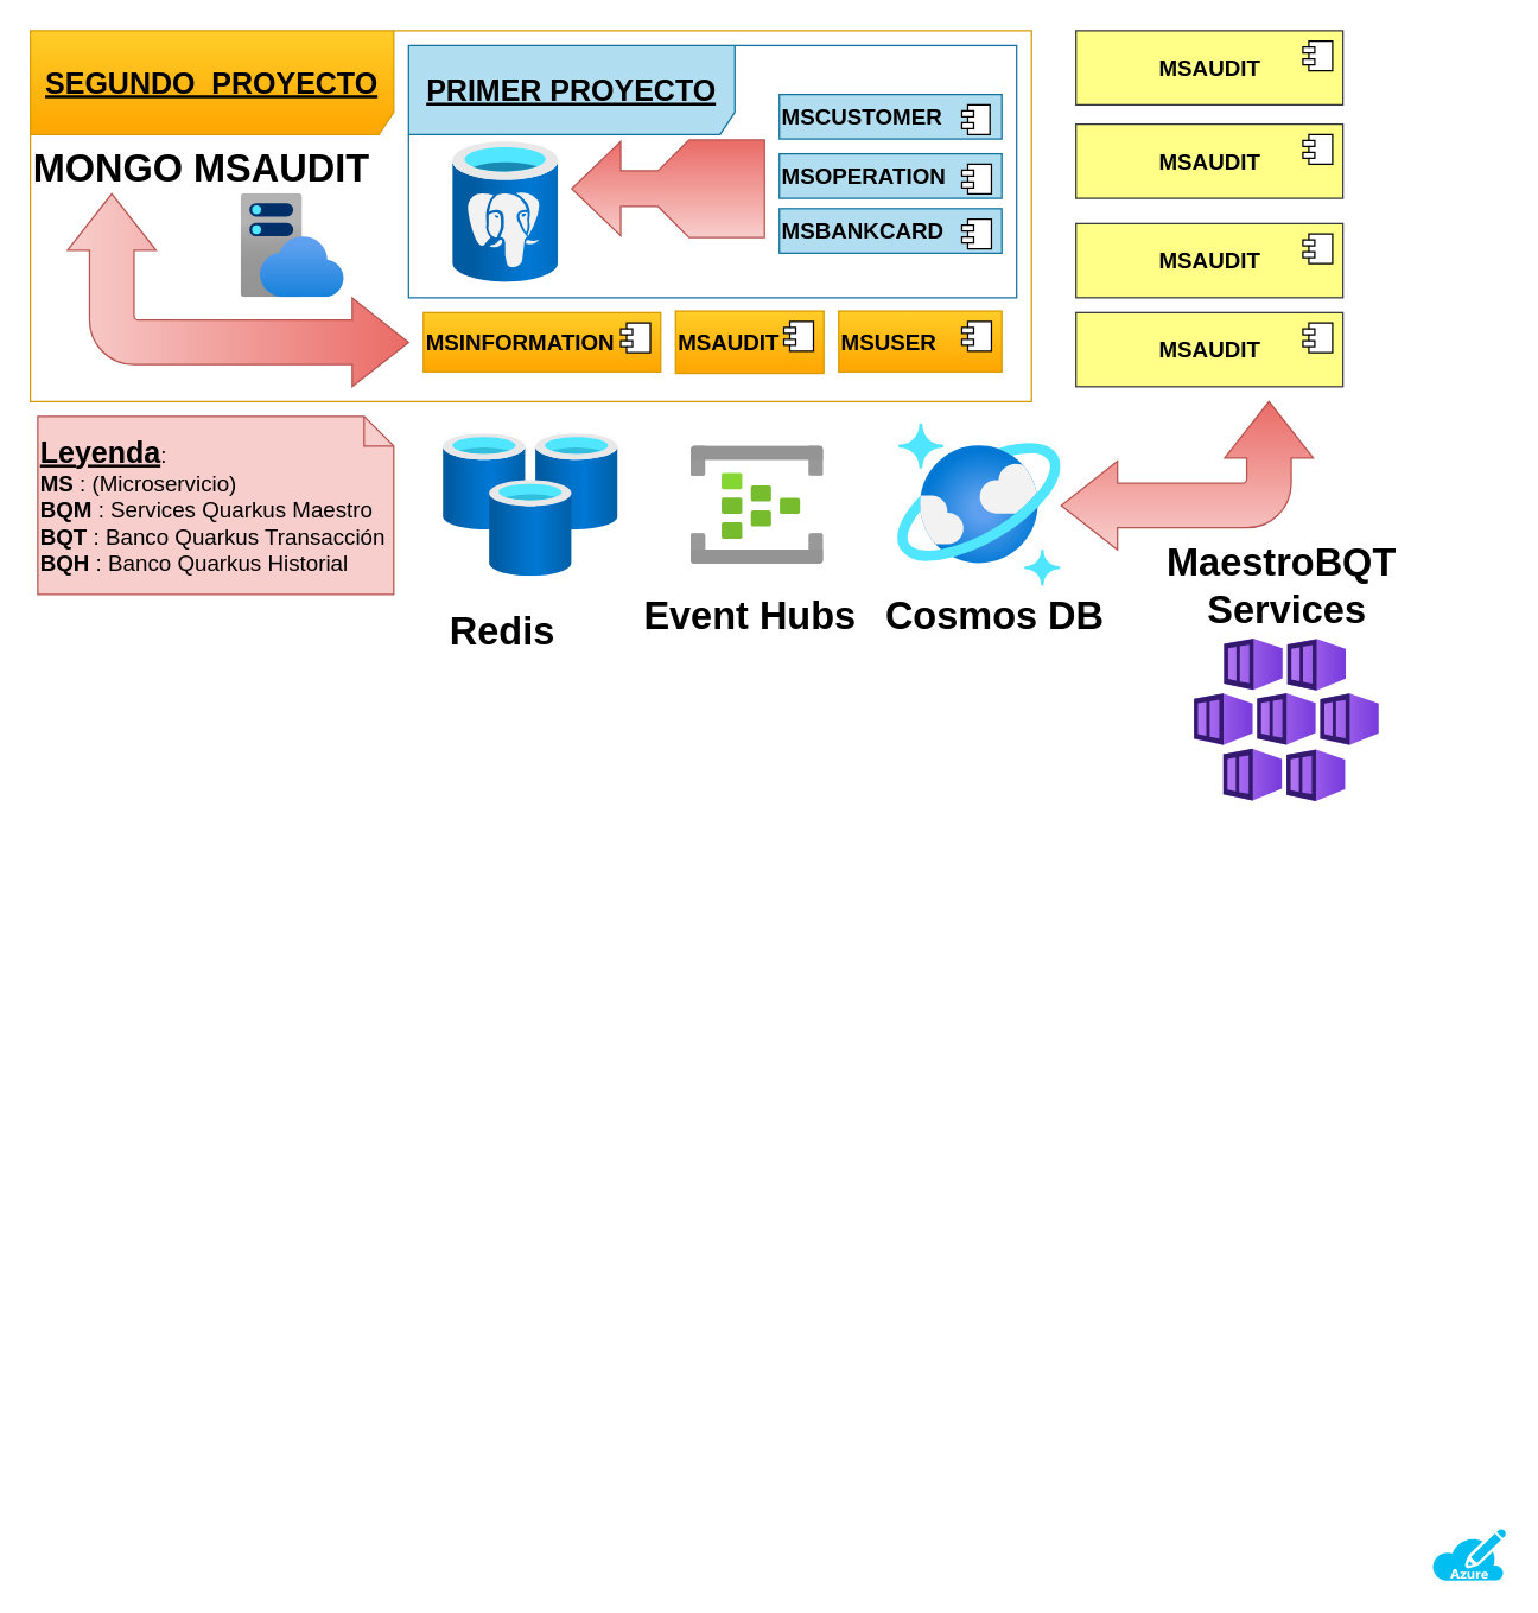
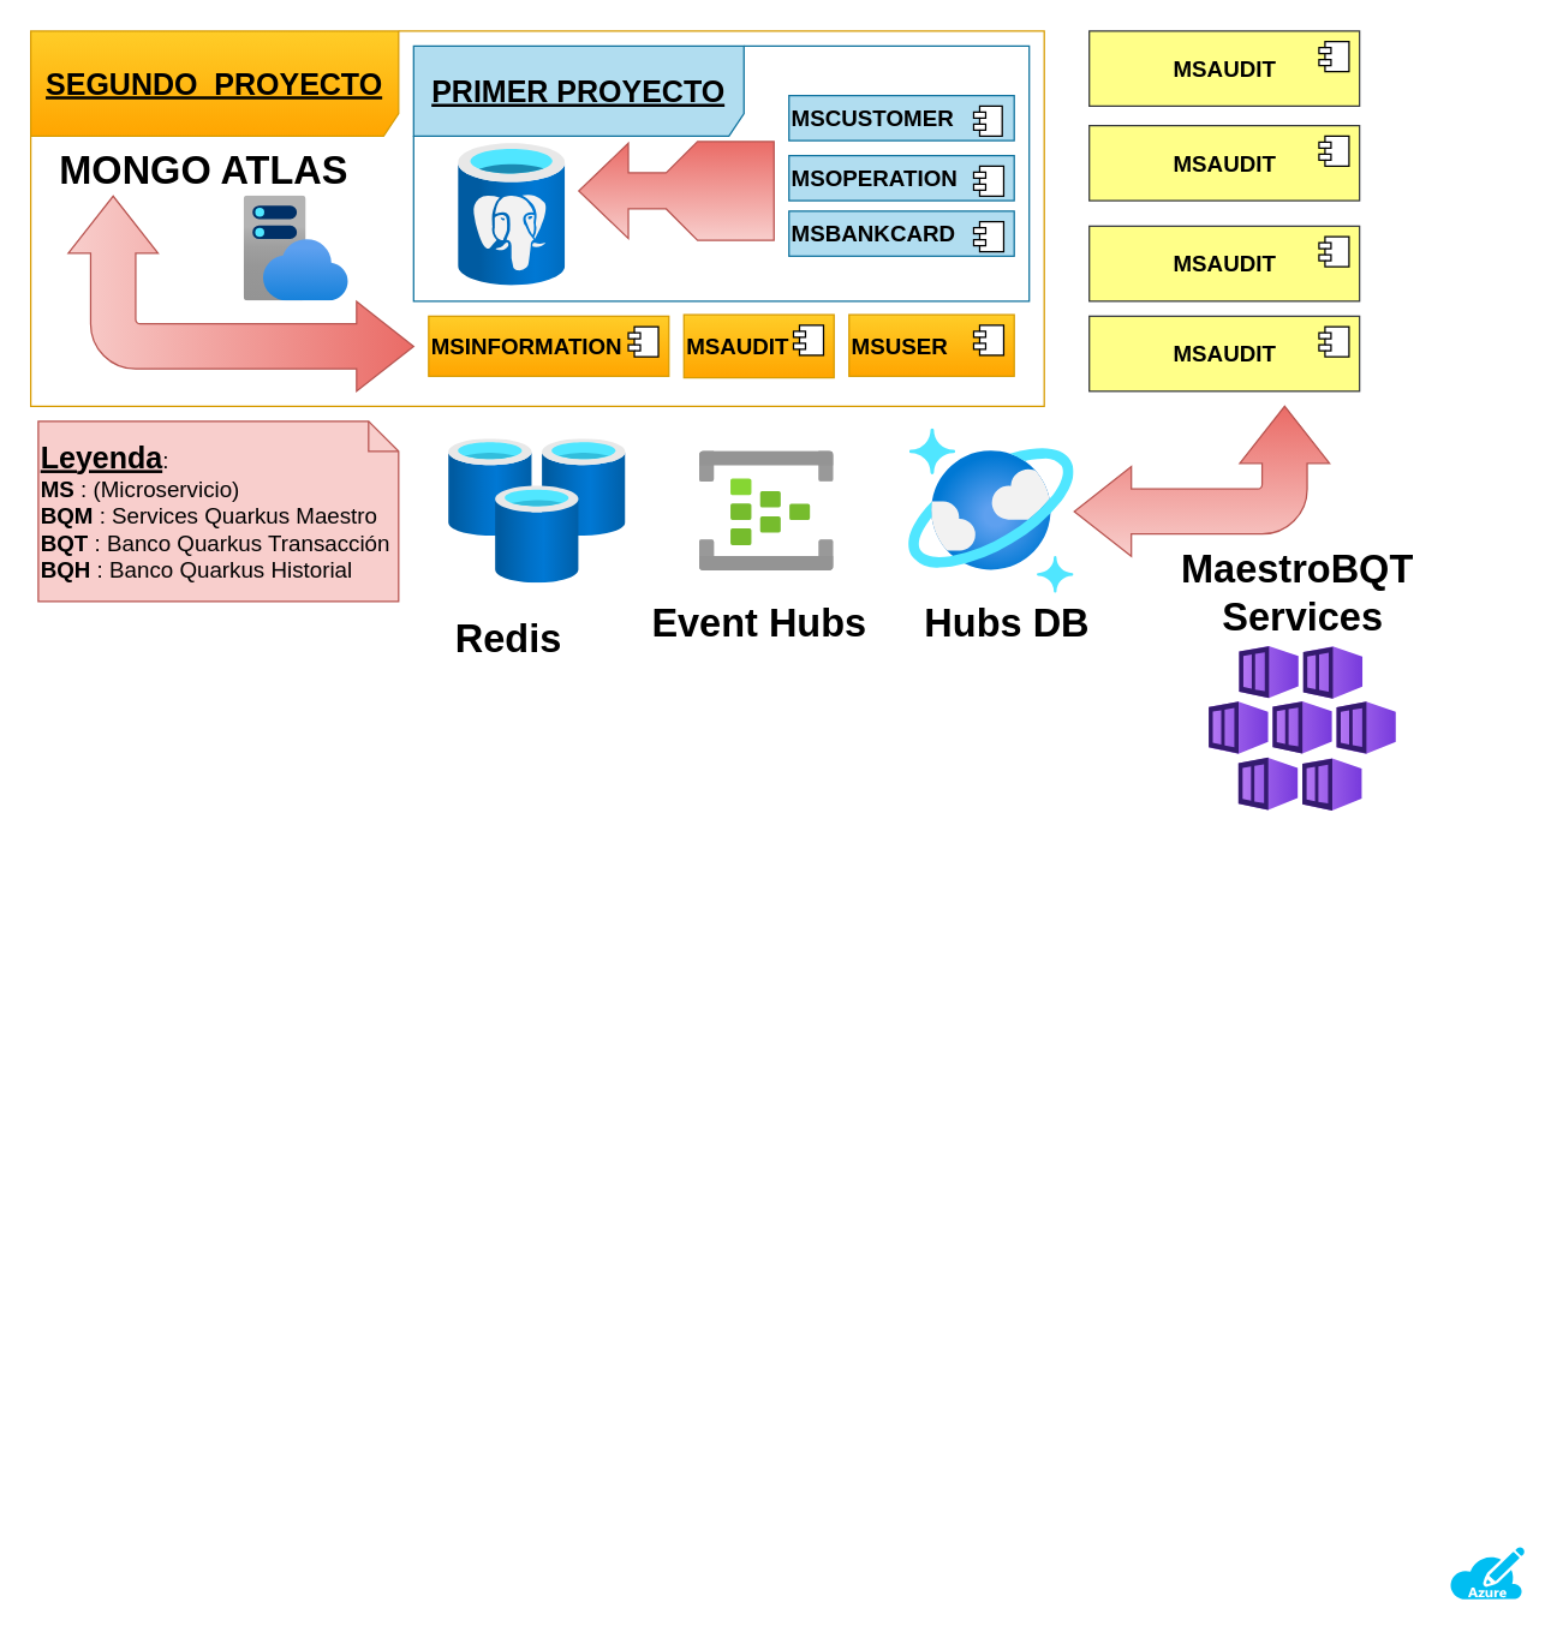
  <mxCell id="0" />
  <mxCell id="1" parent="0" />
  <mxCell id="2" value="" style="verticalLabelPosition=bottom;html=1;verticalAlign=top;align=center;strokeColor=none;fillColor=#00BEF2;shape=mxgraph.azure.azure_subscription;" parent="1" vertex="1"><mxGeometry x="965" y="1030" width="50" height="35" as="geometry" /></mxCell>
  <mxCell id="3" value="MSOPERATION" style="html=1;dropTarget=0;fillColor=#b1ddf0;strokeColor=#10739e;fontStyle=1;fontSize=15;align=left;" parent="1" vertex="1"><mxGeometry x="525" y="103" width="150" height="30" as="geometry" /></mxCell>
  <mxCell id="4" value="" style="shape=module;jettyWidth=8;jettyHeight=4;" parent="3" vertex="1"><mxGeometry x="1" width="20" height="20" relative="1" as="geometry"><mxPoint x="-27" y="7" as="offset" /></mxGeometry></mxCell>
  <mxCell id="5" value="MSBANKCARD" style="html=1;dropTarget=0;fillColor=#b1ddf0;strokeColor=#10739e;fontStyle=1;fontSize=15;align=left;" parent="1" vertex="1"><mxGeometry x="525" y="140" width="150" height="30" as="geometry" /></mxCell>
  <mxCell id="6" value="" style="shape=module;jettyWidth=8;jettyHeight=4;" parent="5" vertex="1"><mxGeometry x="1" width="20" height="20" relative="1" as="geometry"><mxPoint x="-27" y="7" as="offset" /></mxGeometry></mxCell>
  <mxCell id="7" value="MSUSER" style="html=1;dropTarget=0;fillColor=#ffcd28;strokeColor=#d79b00;gradientColor=#ffa500;fontStyle=1;fontSize=15;align=left;" parent="1" vertex="1"><mxGeometry x="565" y="209" width="110" height="41" as="geometry" /></mxCell>
  <mxCell id="8" value="" style="shape=module;jettyWidth=8;jettyHeight=4;" parent="7" vertex="1"><mxGeometry x="1" width="20" height="20" relative="1" as="geometry"><mxPoint x="-27" y="7" as="offset" /></mxGeometry></mxCell>
  <mxCell id="9" value="MSINFORMATION" style="html=1;dropTarget=0;fillColor=#ffcd28;strokeColor=#d79b00;gradientColor=#ffa500;fontStyle=1;fontSize=15;align=left;" parent="1" vertex="1"><mxGeometry x="285" y="210" width="160" height="40" as="geometry" /></mxCell>
  <mxCell id="10" value="" style="shape=module;jettyWidth=8;jettyHeight=4;" parent="9" vertex="1"><mxGeometry x="1" width="20" height="20" relative="1" as="geometry"><mxPoint x="-27" y="7" as="offset" /></mxGeometry></mxCell>
  <mxCell id="11" value="MSAUDIT" style="html=1;dropTarget=0;fillColor=#ffcd28;strokeColor=#d79b00;gradientColor=#ffa500;fontStyle=1;fontSize=15;align=left;" parent="1" vertex="1"><mxGeometry x="455" y="209" width="100" height="42" as="geometry" /></mxCell>
  <mxCell id="12" value="" style="shape=module;jettyWidth=8;jettyHeight=4;" parent="11" vertex="1"><mxGeometry x="1" width="20" height="20" relative="1" as="geometry"><mxPoint x="-27" y="7" as="offset" /></mxGeometry></mxCell>
  <mxCell id="13" value="" style="aspect=fixed;html=1;points=[];align=center;image;fontSize=12;image=img/lib/azure2/app_services/App_Service_Plans.svg;" parent="1" vertex="1"><mxGeometry x="162" y="130" width="70" height="70" as="geometry" /></mxCell>
  <mxCell id="14" value="&lt;b style=&quot;&quot;&gt;&lt;font style=&quot;font-size: 20px;&quot;&gt;&lt;u&gt;Leyenda&lt;/u&gt;&lt;/font&gt;&lt;/b&gt;:&lt;br style=&quot;font-size: 15px;&quot;&gt;&lt;b style=&quot;font-size: 15px;&quot;&gt;&lt;font style=&quot;font-size: 15px;&quot;&gt;MS &lt;/font&gt;&lt;/b&gt;: (Microservicio)&lt;br style=&quot;font-size: 15px;&quot;&gt;&lt;font style=&quot;font-size: 15px;&quot;&gt;&lt;b style=&quot;font-size: 15px;&quot;&gt;BQM &lt;/b&gt;&lt;/font&gt;: Services Quarkus Maestro&lt;br style=&quot;font-size: 15px;&quot;&gt;&lt;b style=&quot;font-size: 15px;&quot;&gt;&lt;font style=&quot;font-size: 15px;&quot;&gt;BQT&lt;/font&gt;&lt;/b&gt; : Banco Quarkus Transacción&lt;br style=&quot;font-size: 15px;&quot;&gt;&lt;b style=&quot;font-size: 15px;&quot;&gt;&lt;font style=&quot;font-size: 15px;&quot;&gt;BQH &lt;/font&gt;&lt;/b&gt;: Banco Quarkus Historial" style="shape=note;size=20;whiteSpace=wrap;html=1;align=left;fillColor=#f8cecc;strokeColor=#b85450;fontSize=15;" parent="1" vertex="1"><mxGeometry x="25" y="280" width="240" height="120" as="geometry" /></mxCell>
  <mxCell id="15" value="&lt;font style=&quot;font-size: 20px;&quot;&gt;&lt;span style=&quot;font-size: 20px;&quot;&gt;&lt;u style=&quot;font-size: 20px;&quot;&gt;SEGUNDO&amp;nbsp;&amp;nbsp;PROYECTO&lt;/u&gt;&lt;/span&gt;&lt;/font&gt;" style="shape=umlFrame;whiteSpace=wrap;html=1;pointerEvents=0;width=245;height=70;fillColor=#ffcd28;strokeColor=#d79b00;gradientColor=#ffa500;fontStyle=1;fontSize=20;" vertex="1" parent="1"><mxGeometry x="20" y="20" width="675" height="250" as="geometry" /></mxCell>
  <mxCell id="16" value="&lt;font style=&quot;font-size: 20px;&quot;&gt;&lt;span style=&quot;font-size: 20px;&quot;&gt;&lt;u style=&quot;font-size: 20px;&quot;&gt;PRIMER PROYECTO&lt;/u&gt;&lt;/span&gt;&lt;/font&gt;" style="shape=umlFrame;whiteSpace=wrap;html=1;pointerEvents=0;width=220;height=60;fillColor=#b1ddf0;strokeColor=#10739e;fontStyle=1;fontSize=20;" vertex="1" parent="1"><mxGeometry x="275" y="30" width="410" height="170" as="geometry" /></mxCell>
  <mxCell id="17" value="" style="aspect=fixed;html=1;points=[];align=center;image;fontSize=12;image=img/lib/azure2/databases/Azure_Database_PostgreSQL_Server.svg;" vertex="1" parent="1"><mxGeometry x="305" y="95" width="71.25" height="95" as="geometry" /></mxCell>
  <mxCell id="18" value="" style="html=1;shadow=0;dashed=0;align=center;verticalAlign=middle;shape=mxgraph.arrows2.tailedArrow;dy1=12;dx1=33;notch=0;arrowHead=19.75;dx2=50.9;dy2=32.88;fontSize=18;direction=west;fillColor=#f8cecc;gradientColor=#ea6b66;strokeColor=#b85450;" vertex="1" parent="1"><mxGeometry x="385" y="63" width="130" height="127" as="geometry" /></mxCell>
  <mxCell id="19" value="MSCUSTOMER" style="html=1;dropTarget=0;fillColor=#b1ddf0;strokeColor=#10739e;fontStyle=1;fontSize=15;align=left;" vertex="1" parent="1"><mxGeometry x="525" y="63" width="150" height="30" as="geometry" /></mxCell>
  <mxCell id="20" value="" style="shape=module;jettyWidth=8;jettyHeight=4;" vertex="1" parent="19"><mxGeometry x="1" width="19" height="20" relative="1" as="geometry"><mxPoint x="-27" y="7" as="offset" /></mxGeometry></mxCell>
  <mxCell id="21" value="" style="html=1;shadow=0;dashed=0;align=center;verticalAlign=middle;shape=mxgraph.arrows2.bendDoubleArrow;dy=15;dx=38;arrowHead=59.76;rounded=1;direction=north;fillColor=#f8cecc;gradientColor=#ea6b66;strokeColor=#b85450;" vertex="1" parent="1"><mxGeometry x="45" y="130" width="230" height="130" as="geometry" /></mxCell>
- <mxCell id="22" value="MONGO MSAUDIT" style="text;html=1;align=center;verticalAlign=middle;resizable=0;points=[];autosize=1;fillColor=none;fontStyle=1;fontSize=26;" vertex="1" parent="1"><mxGeometry x="25" y="93" width="220" height="40" as="geometry" /></mxCell>
+ <mxCell id="22" value="MONGO ATLAS" style="text;html=1;align=center;verticalAlign=middle;resizable=0;points=[];autosize=1;fillColor=none;fontStyle=1;fontSize=26;" vertex="1" parent="1"><mxGeometry x="25" y="93" width="220" height="40" as="geometry" /></mxCell>
  <mxCell id="23" value="MSAUDIT" style="html=1;dropTarget=0;fillColor=#ffff88;strokeColor=#36393d;fontStyle=1;fontSize=15;" vertex="1" parent="1"><mxGeometry x="725" y="20" width="180" height="50" as="geometry" /></mxCell>
  <mxCell id="24" value="" style="shape=module;jettyWidth=8;jettyHeight=4;" vertex="1" parent="23"><mxGeometry x="1" width="20" height="20" relative="1" as="geometry"><mxPoint x="-27" y="7" as="offset" /></mxGeometry></mxCell>
  <mxCell id="25" value="" style="html=1;shadow=0;dashed=0;align=center;verticalAlign=middle;shape=mxgraph.arrows2.bendDoubleArrow;dy=15;dx=38;arrowHead=59.76;rounded=1;direction=west;fillColor=#f8cecc;gradientColor=#ea6b66;strokeColor=#b85450;" vertex="1" parent="1"><mxGeometry x="715" y="270" width="170" height="100" as="geometry" /></mxCell>
  <mxCell id="26" value="MSAUDIT" style="html=1;dropTarget=0;fillColor=#ffff88;strokeColor=#36393d;fontStyle=1;fontSize=15;" vertex="1" parent="1"><mxGeometry x="725" y="83" width="180" height="50" as="geometry" /></mxCell>
  <mxCell id="27" value="" style="shape=module;jettyWidth=8;jettyHeight=4;" vertex="1" parent="26"><mxGeometry x="1" width="20" height="20" relative="1" as="geometry"><mxPoint x="-27" y="7" as="offset" /></mxGeometry></mxCell>
  <mxCell id="28" value="MSAUDIT" style="html=1;dropTarget=0;fillColor=#ffff88;strokeColor=#36393d;fontStyle=1;fontSize=15;" vertex="1" parent="1"><mxGeometry x="725" y="150" width="180" height="50" as="geometry" /></mxCell>
  <mxCell id="29" value="" style="shape=module;jettyWidth=8;jettyHeight=4;" vertex="1" parent="28"><mxGeometry x="1" width="20" height="20" relative="1" as="geometry"><mxPoint x="-27" y="7" as="offset" /></mxGeometry></mxCell>
  <mxCell id="30" value="MSAUDIT" style="html=1;dropTarget=0;fillColor=#ffff88;strokeColor=#36393d;fontStyle=1;fontSize=15;" vertex="1" parent="1"><mxGeometry x="725" y="210" width="180" height="50" as="geometry" /></mxCell>
  <mxCell id="31" value="" style="shape=module;jettyWidth=8;jettyHeight=4;" vertex="1" parent="30"><mxGeometry x="1" width="20" height="20" relative="1" as="geometry"><mxPoint x="-27" y="7" as="offset" /></mxGeometry></mxCell>
  <mxCell id="32" value="" style="aspect=fixed;html=1;points=[];align=center;image;fontSize=12;image=img/lib/azure2/databases/Azure_Cosmos_DB.svg;" vertex="1" parent="1"><mxGeometry x="605" y="285" width="110" height="110" as="geometry" /></mxCell>
- <mxCell id="33" value="Cosmos DB" style="text;html=1;align=center;verticalAlign=middle;resizable=0;points=[];autosize=1;fillColor=none;fontStyle=1;fontSize=26;" vertex="1" parent="1"><mxGeometry x="585" y="395" width="170" height="40" as="geometry" /></mxCell>
+ <mxCell id="33" value="Hubs DB" style="text;html=1;align=center;verticalAlign=middle;resizable=0;points=[];autosize=1;fillColor=none;fontStyle=1;fontSize=26;" vertex="1" parent="1"><mxGeometry x="585" y="395" width="170" height="40" as="geometry" /></mxCell>
  <mxCell id="34" value="" style="aspect=fixed;html=1;points=[];align=center;image;fontSize=12;image=img/lib/azure2/iot/Event_Hubs.svg;" vertex="1" parent="1"><mxGeometry x="465.67" y="300" width="89.33" height="80" as="geometry" /></mxCell>
  <mxCell id="35" value="Event Hubs" style="text;html=1;align=center;verticalAlign=middle;resizable=0;points=[];autosize=1;fillColor=none;fontStyle=1;fontSize=26;" vertex="1" parent="1"><mxGeometry x="420" y="395" width="170" height="40" as="geometry" /></mxCell>
  <mxCell id="36" value="" style="aspect=fixed;html=1;points=[];align=center;image;fontSize=12;image=img/lib/azure2/databases/Cache_Redis.svg;" vertex="1" parent="1"><mxGeometry x="298.42" y="292" width="118.16" height="96" as="geometry" /></mxCell>
  <mxCell id="37" value="Redis" style="text;html=1;align=center;verticalAlign=middle;resizable=0;points=[];autosize=1;fillColor=none;fontStyle=1;fontSize=26;" vertex="1" parent="1"><mxGeometry x="292.5" y="405" width="90" height="40" as="geometry" /></mxCell>
  <mxCell id="38" value="" style="aspect=fixed;html=1;points=[];align=center;image;fontSize=12;image=img/lib/azure2/containers/Kubernetes_Services.svg;" vertex="1" parent="1"><mxGeometry x="805.01" y="430" width="124.67" height="110" as="geometry" /></mxCell>
  <mxCell id="39" value="MaestroBQT&amp;nbsp;&lt;br&gt;Services" style="text;html=1;align=center;verticalAlign=middle;resizable=0;points=[];autosize=1;fillColor=none;fontStyle=1;fontSize=26;" vertex="1" parent="1"><mxGeometry x="782.34" y="355" width="170" height="80" as="geometry" /></mxCell>
